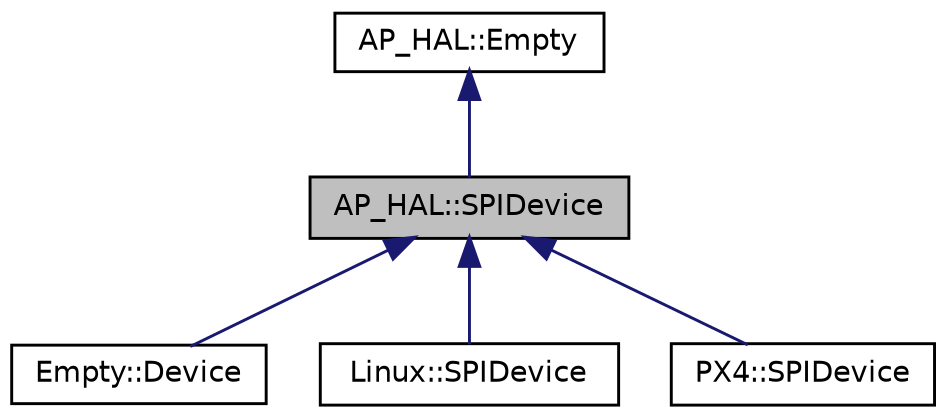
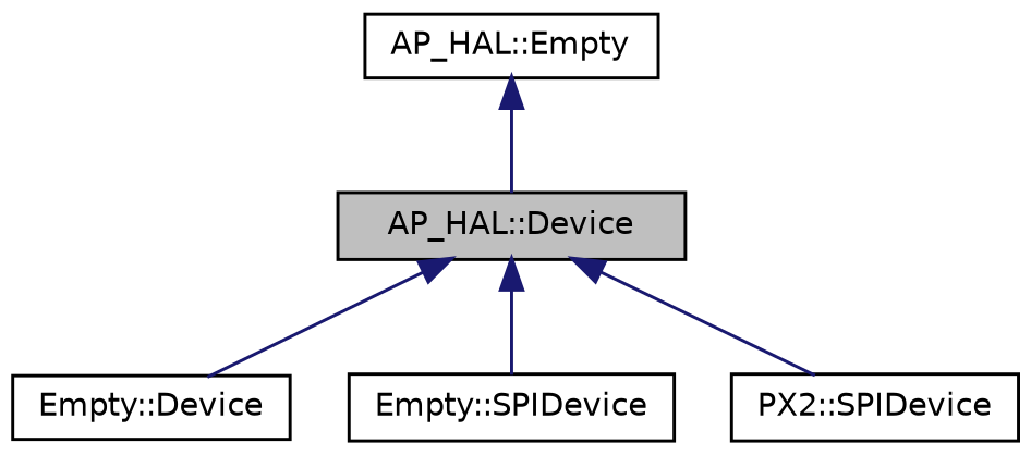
  digraph {
    node [color=black fillcolor=white fontname=Helvetica fontsize=10 shape=record style=filled]
    edge [color=midnightblue dir=back fontname=Helvetica fontsize=10 labelfontname=Helvetica labelfontsize=10 style=solid]
-   n1 [fillcolor=grey75 fontcolor=black height=0.2 label="AP_HAL::SPIDevice" width=0.4]
+   n1 [fillcolor=grey75 fontcolor=black height=0.2 label="AP_HAL::Device" width=0.4]
    n2 [height=0.2 label="Empty::Device" width=0.4]
-   n3 [height=0.2 label="Linux::SPIDevice" width=0.4]
-   n4 [height=0.2 label="PX4::SPIDevice" width=0.4]
+   n3 [height=0.2 label="Empty::SPIDevice" width=0.4]
+   n4 [height=0.2 label="PX2::SPIDevice" width=0.4]
    n5 [height=0.2 label="AP_HAL::Empty" width=0.4]
    n1 -> n2
    n1 -> n3
    n1 -> n4
    n5 -> n1
  }
